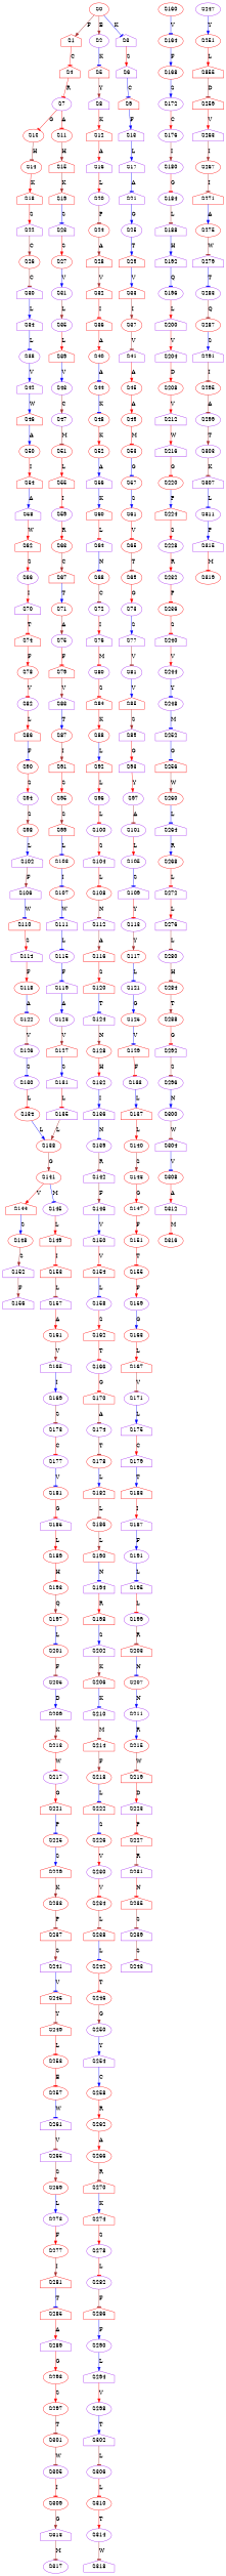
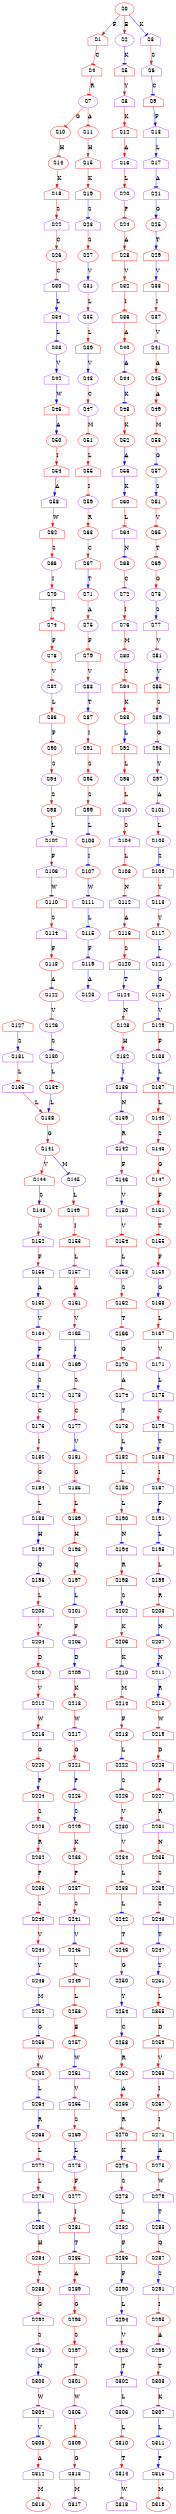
  strict digraph {
    node [color=red shape=ellipse]
    edge [arrowhead=normal color=red]
    S1 [shape=house]
    S0
    S2 [color=purple]
    S3 [color=purple shape=house]
    S4 [shape=house]
    S5 [shape=house]
    S6 [color=purple shape=house]
    S7 [color=purple]
    S8 [color=purple shape=house]
    S9 [shape=house]
    S10
    S11
    S12 [shape=house]
    S13 [color=purple shape=house]
    S14
    S15 [shape=house]
    S16 [color=purple shape=house]
    S17 [color=purple shape=house]
    S18 [shape=house]
    S19 [shape=house]
    S20 [color=purple]
    S21 [color=purple shape=house]
    S22 [color=purple shape=house]
    S23 [color=purple shape=house]
    S24
-   S25 [color=purple]
+   S25
    S26
    S27
    S28 [shape=house]
    S29 [shape=house]
    S30 [color=purple shape=house]
    S31 [color=purple]
    S32 [shape=house]
    S33 [shape=house]
    S34 [color=purple shape=house]
    S35 [color=purple]
    S36 [shape=house]
    S37
    S38 [color=purple]
    S39 [shape=house]
    S40
    S41 [color=purple shape=house]
    S42 [color=purple shape=house]
    S43 [color=purple]
    S44
    S45
    S46 [shape=house]
    S47 [color=purple]
    S48
    S49
    S50
    S51
    S52
    S53
    S54 [shape=house]
    S55 [shape=house]
    S56 [color=purple shape=house]
    S57
    S58 [color=purple shape=house]
    S59 [color=purple]
    S60 [shape=house]
    S61
    S62 [shape=house]
    S63
    S64 [color=purple shape=house]
    S65
    S66 [color=purple]
    S67 [shape=house]
    S68
    S69
    S70 [color=purple shape=house]
    S71
    S72 [color=purple]
    S73 [color=purple]
    S74 [shape=house]
    S75 [color=purple]
    S76 [color=purple shape=house]
    S77 [color=purple shape=house]
    S78
    S79 [shape=house]
    S80 [color=purple]
    S81 [color=purple]
    S82 [color=purple]
    S83 [color=purple shape=house]
    S84 [shape=house]
    S85 [shape=house]
    S86 [shape=house]
    S87
    S88
    S89 [color=purple shape=house]
    S90
    S91 [shape=house]
    S92 [shape=house]
    S93 [color=purple shape=house]
    S94 [color=purple]
    S95
    S96 [color=purple]
    S97 [color=purple]
    S98
    S99 [shape=house]
    S100 [color=purple]
    S101 [color=purple]
    S102 [color=purple shape=house]
    S103
    S104 [color=purple shape=house]
    S105 [color=purple]
    S106 [color=purple shape=house]
    S107
    S108
    S109 [color=purple shape=house]
    S110 [shape=house]
    S111 [color=purple shape=house]
    S112 [color=purple shape=house]
    S113 [color=purple]
    S114 [color=purple shape=house]
    S115 [color=purple]
    S116 [shape=house]
    S117
    S118
    S119 [color=purple shape=house]
    S120 [shape=house]
    S121 [color=purple]
    S122
    S123 [color=purple]
    S124 [color=purple shape=house]
    S125
    S126 [color=purple]
    S127 [shape=house]
    S128
    S129 [shape=house]
    S130 [color=purple]
    S131 [color=purple shape=house]
    S132 [color=purple]
    S133 [color=purple]
    S134
    S135 [color=purple shape=house]
    S136 [color=purple shape=house]
    S137 [shape=house]
    S138
    S139 [color=purple]
    S140
    S141
    S142 [color=purple shape=house]
    S143
    S144 [shape=house]
    S145 [color=purple]
    S146 [color=purple shape=house]
    S147
    S148
    S149 [shape=house]
    S150 [color=purple shape=house]
    S151
    S152 [color=purple shape=house]
    S153 [shape=house]
    S154 [shape=house]
    S155
    S156 [color=purple shape=house]
    S157 [color=purple shape=house]
    S158 [color=purple]
    S159 [color=purple]
    S160
    S161
    S162 [shape=house]
    S163
    S164
    S165 [color=purple shape=house]
    S166 [color=purple]
    S167 [shape=house]
    S168
    S169 [color=purple]
    S170 [shape=house]
    S171 [color=purple]
    S172 [color=purple]
    S173 [color=purple]
    S174 [color=purple]
    S175 [color=purple shape=house]
    S176 [color=purple]
    S177 [color=purple]
    S178
    S179 [color=purple shape=house]
    S180 [color=purple]
    S181
    S182 [shape=house]
    S183 [shape=house]
    S184 [color=purple]
    S185 [color=purple shape=house]
    S186
    S187 [color=purple shape=house]
    S188 [color=purple shape=house]
    S189
    S190 [shape=house]
    S191 [color=purple]
    S192 [color=purple shape=house]
    S193
    S194 [color=purple shape=house]
    S195 [color=purple shape=house]
    S196 [color=purple]
    S197
    S198 [shape=house]
    S199 [color=purple]
    S200 [color=purple shape=house]
    S201
    S202 [color=purple shape=house]
    S203 [shape=house]
    S204 [color=purple shape=house]
    S205 [color=purple]
    S206 [shape=house]
    S207
    S208
    S209 [color=purple shape=house]
    S210 [color=purple shape=house]
    S211 [color=purple]
    S212 [color=purple shape=house]
    S213
    S214 [shape=house]
    S215
    S216 [color=purple shape=house]
    S217 [color=purple]
    S218
    S219 [shape=house]
    S220
    S221 [shape=house]
    S222 [shape=house]
    S223 [color=purple shape=house]
    S224 [shape=house]
    S225
    S226
    S227 [shape=house]
    S228 [color=purple]
    S229 [shape=house]
    S230 [color=purple]
    S231 [color=purple shape=house]
    S232 [color=purple]
    S233
    S234
    S235 [shape=house]
    S236
    S237 [shape=house]
    S238 [shape=house]
    S239 [color=purple shape=house]
    S240 [color=purple shape=house]
    S241 [color=purple shape=house]
    S242
    S243 [color=purple shape=house]
    S244 [color=purple]
    S245 [shape=house]
    S246
    S247 [color=purple]
    S248 [color=purple]
    S249 [shape=house]
    S250 [color=purple]
    S251
    S252 [color=purple shape=house]
    S253
    S254 [color=purple shape=house]
    n256 [label=S855 shape=house]
    S256 [shape=house]
    S257
    S258
    S259 [shape=house]
    S260
    S261 [color=purple shape=house]
    S262
    S263 [color=purple shape=house]
    S264 [color=purple shape=house]
    S265 [color=purple shape=house]
    S266
    S267
    S268
    S269
    S270 [shape=house]
    S271 [shape=house]
    S272 [color=purple shape=house]
    S273 [color=purple]
    S274 [shape=house]
    S275
    S276 [color=purple shape=house]
    S277
    S278 [color=purple]
    S279 [color=purple shape=house]
    S280 [color=purple]
    S281 [shape=house]
    S282 [color=purple]
    S283 [color=purple]
    S284
    S285 [shape=house]
    S286 [shape=house]
    S287
    S288
    S289 [color=purple shape=house]
    S290 [color=purple]
    S291 [color=purple shape=house]
    S292 [color=purple shape=house]
    S293
    S294 [color=purple shape=house]
    S295
    S296 [color=purple]
    S297
    S298 [color=purple]
    S299 [color=purple]
    S300 [color=purple]
    S301
    S302 [color=purple shape=house]
    S303 [color=purple]
    S304 [color=purple shape=house]
    S305 [color=purple]
    S306 [color=purple]
    S307 [color=purple shape=house]
    S308
    S309
    S310
    S311 [color=purple]
    S312 [color=purple shape=house]
    S313 [color=purple shape=house]
    S314 [color=purple]
    S315 [color=purple shape=house]
    S316
    S317 [color=purple]
    S318 [color=purple shape=house]
    S319
    S1 -> S4 [arrowhead=tee label=C]
    S0 -> S1 [color=brown label=F]
    S0 -> S2 [color=brown label=E]
    S0 -> S3 [arrowhead=tee color=blue label=K]
    S2 -> S5 [arrowhead=tee color=blue label=K]
    S3 -> S6 [label=S]
    S4 -> S7 [arrowhead=tee label=R]
    S5 -> S8 [color=brown label=Y]
    S6 -> S9 [arrowhead=tee color=blue label=C]
    S7 -> S10 [arrowhead=tee label=G]
    S7 -> S11 [arrowhead=tee label=A]
    S8 -> S12 [label=K]
    S9 -> S13 [color=blue label=F]
    S10 -> S14 [arrowhead=tee color=brown label=H]
    S11 -> S15 [color=brown label=H]
    S12 -> S16 [label=A]
    S13 -> S17 [color=blue label=L]
    S14 -> S18 [label=K]
    S15 -> S19 [color=brown label=K]
    S16 -> S20 [label=L]
    S17 -> S21 [arrowhead=tee color=blue label=A]
    S18 -> S22 [label=S]
    S19 -> S23 [arrowhead=tee color=blue label=S]
    S20 -> S24 [arrowhead=tee color=brown label=P]
    S21 -> S25 [color=blue label=G]
    S22 -> S26 [color=brown label=C]
    S23 -> S27 [label=S]
    S24 -> S28 [color=brown label=A]
    S25 -> S29 [color=blue label=T]
    S26 -> S30 [arrowhead=tee color=brown label=C]
    S27 -> S31 [color=blue label=V]
    S28 -> S32 [color=brown label=V]
    S29 -> S33 [color=blue label=V]
    S30 -> S34 [color=blue label=L]
    S31 -> S35 [color=brown label=L]
    S32 -> S36 [arrowhead=tee label=I]
    S33 -> S37 [color=brown label=I]
    S34 -> S38 [arrowhead=tee color=blue label=L]
    S35 -> S39 [label=L]
    S36 -> S40 [label=A]
    S37 -> S41 [arrowhead=tee color=brown label=V]
    S38 -> S42 [color=blue label=V]
    S39 -> S43 [color=blue label=V]
    S40 -> S44 [arrowhead=tee color=blue label=A]
    S41 -> S45 [label=A]
    S42 -> S46 [color=blue label=W]
    S43 -> S47 [color=brown label=C]
    S44 -> S48 [arrowhead=tee color=blue label=K]
    S45 -> S49 [label=A]
    S46 -> S50 [color=blue label=A]
    S47 -> S51 [arrowhead=tee color=brown label=M]
    S48 -> S52 [label=K]
    S49 -> S53 [arrowhead=tee label=M]
    S50 -> S54 [label=I]
    S51 -> S55 [label=L]
    S52 -> S56 [color=blue label=A]
    S53 -> S57 [arrowhead=tee color=blue label=G]
    S54 -> S58 [color=blue label=A]
    S55 -> S59 [arrowhead=tee label=I]
    S56 -> S60 [color=blue label=K]
    S57 -> S61 [color=blue label=S]
    S58 -> S62 [label=W]
    S59 -> S63 [label=R]
    S60 -> S64 [arrowhead=tee label=L]
    S61 -> S65 [arrowhead=tee label=V]
    S62 -> S66 [label=S]
    S63 -> S67 [color=brown label=C]
    S64 -> S68 [arrowhead=tee color=blue label=N]
    S65 -> S69 [arrowhead=tee color=brown label=T]
    S66 -> S70 [label=I]
    S67 -> S71 [color=blue label=T]
    S68 -> S72 [arrowhead=tee color=brown label=C]
    S69 -> S73 [label=G]
    S70 -> S74 [arrowhead=tee label=T]
    S71 -> S75 [color=brown label=A]
    S72 -> S76 [label=I]
    S73 -> S77 [color=blue label=S]
    S74 -> S78 [label=F]
    S75 -> S79 [arrowhead=tee label=F]
    S76 -> S80 [arrowhead=tee label=M]
    S77 -> S81 [arrowhead=tee color=brown label=V]
    S78 -> S82 [arrowhead=tee label=V]
    S79 -> S83 [color=brown label=V]
    S80 -> S84 [arrowhead=tee label=S]
    S81 -> S85 [color=blue label=V]
    S82 -> S86 [label=L]
    S83 -> S87 [color=blue label=T]
    S84 -> S88 [label=K]
    S85 -> S89 [color=brown label=S]
    S86 -> S90 [arrowhead=tee color=blue label=F]
    S87 -> S91 [color=brown label=I]
    S88 -> S92 [color=blue label=L]
-   S89 -> S93 [label=G]
+   S89 -> S93 [arrowhead=tee label=G]
    S90 -> S94 [label=S]
    S91 -> S95 [label=S]
    S92 -> S96 [label=L]
    S93 -> S97 [label=Y]
    S94 -> S98 [color=brown label=S]
    S95 -> S99 [color=brown label=S]
    S96 -> S100 [arrowhead=tee label=L]
    S97 -> S101 [arrowhead=tee color=brown label=A]
    S98 -> S102 [color=blue label=L]
    S99 -> S103 [arrowhead=tee color=blue label=L]
    S100 -> S104 [label=S]
    S101 -> S105 [label=L]
    S102 -> S106 [color=brown label=F]
    S103 -> S107 [arrowhead=tee color=blue label=I]
    S104 -> S108 [arrowhead=tee label=L]
    S105 -> S109 [arrowhead=tee color=blue label=S]
    S106 -> S110 [arrowhead=tee color=blue label=W]
    S107 -> S111 [arrowhead=tee color=blue label=W]
    S108 -> S112 [arrowhead=tee color=brown label=N]
    S109 -> S113 [arrowhead=tee label=Y]
    S110 -> S114 [label=S]
    S111 -> S115 [arrowhead=tee color=blue label=L]
    S112 -> S116 [color=brown label=A]
    S113 -> S117 [color=brown label=Y]
    S114 -> S118 [label=F]
    S115 -> S119 [arrowhead=tee color=blue label=F]
    S116 -> S120 [label=S]
    S117 -> S121 [arrowhead=tee color=blue label=L]
    S118 -> S122 [arrowhead=tee color=blue label=A]
    S119 -> S123 [color=blue label=A]
-   S120 -> S124 [arrowhead=tee color=blue label=T]
+   S120 -> S124 [color=blue label=T]
    S121 -> S125 [color=blue label=G]
    S122 -> S126 [arrowhead=tee color=brown label=V]
-   S123 -> S127 [color=brown label=V]
    S124 -> S128 [color=brown label=N]
    S125 -> S129 [arrowhead=tee color=blue label=V]
    S126 -> S130 [arrowhead=tee color=blue label=S]
    S127 -> S131 [color=blue label=S]
    S128 -> S132 [label=H]
    S129 -> S133 [arrowhead=tee label=F]
    S130 -> S134 [arrowhead=tee label=L]
    S131 -> S135 [arrowhead=tee label=L]
    S132 -> S136 [color=blue label=I]
    S133 -> S137 [color=blue label=L]
    S134 -> S138 [color=blue label=L]
    S135 -> S138 [color=brown label=L]
    S136 -> S139 [arrowhead=tee color=blue label=N]
    S137 -> S140 [label=L]
    S138 -> S141 [color=brown label=G]
    S139 -> S142 [arrowhead=tee color=brown label=R]
    S140 -> S143 [color=brown label=S]
    S141 -> S144 [label=V]
    S141 -> S145 [arrowhead=tee color=blue label=M]
    S142 -> S146 [color=brown label=F]
    S143 -> S147 [label=G]
    S144 -> S148 [color=blue label=S]
    S145 -> S149 [label=L]
    S146 -> S150 [color=blue label=V]
    S147 -> S151 [label=F]
    S148 -> S152 [color=brown label=S]
    S149 -> S153 [arrowhead=tee label=I]
    S150 -> S154 [arrowhead=tee label=V]
    S151 -> S155 [arrowhead=tee label=T]
    S152 -> S156 [color=brown label=F]
    S153 -> S157 [arrowhead=tee color=brown label=L]
    S154 -> S158 [arrowhead=tee color=blue label=L]
    S155 -> S159 [label=F]
+   S156 -> S160 [color=blue label=A]
    S157 -> S161 [label=A]
    S158 -> S162 [label=S]
    S159 -> S163 [color=blue label=G]
    S160 -> S164 [arrowhead=tee color=blue label=V]
    S161 -> S165 [color=brown label=V]
    S162 -> S166 [arrowhead=tee label=T]
    S163 -> S167 [label=L]
    S164 -> S168 [color=blue label=F]
    S165 -> S169 [color=blue label=I]
    S166 -> S170 [arrowhead=tee label=G]
    S167 -> S171 [arrowhead=tee color=brown label=V]
    S168 -> S172 [color=blue label=S]
    S169 -> S173 [arrowhead=tee color=brown label=S]
    S170 -> S174 [arrowhead=tee color=brown label=A]
    S171 -> S175 [color=blue label=L]
    S172 -> S176 [label=C]
    S173 -> S177 [arrowhead=tee label=C]
    S174 -> S178 [arrowhead=tee color=brown label=T]
    S175 -> S179 [label=C]
    S176 -> S180 [color=brown label=I]
    S177 -> S181 [arrowhead=tee color=blue label=V]
    S178 -> S182 [color=blue label=L]
    S179 -> S183 [color=blue label=T]
    S180 -> S184 [arrowhead=tee label=G]
    S181 -> S185 [arrowhead=tee label=G]
    S182 -> S186 [arrowhead=tee color=brown label=L]
    S183 -> S187 [label=I]
    S184 -> S188 [arrowhead=tee color=brown label=L]
    S185 -> S189 [label=L]
    S186 -> S190 [color=brown label=L]
    S187 -> S191 [color=blue label=F]
    S188 -> S192 [color=blue label=H]
    S189 -> S193 [arrowhead=tee label=H]
    S190 -> S194 [arrowhead=tee color=blue label=N]
    S191 -> S195 [arrowhead=tee color=blue label=L]
    S192 -> S196 [arrowhead=tee color=blue label=Q]
    S193 -> S197 [color=brown label=Q]
    S194 -> S198 [label=R]
    S195 -> S199 [arrowhead=tee label=L]
    S196 -> S200 [label=L]
    S197 -> S201 [arrowhead=tee color=blue label=L]
    S198 -> S202 [color=blue label=S]
    S199 -> S203 [arrowhead=tee color=brown label=R]
    S200 -> S204 [label=V]
    S201 -> S205 [arrowhead=tee color=brown label=F]
    S202 -> S206 [color=brown label=K]
    S203 -> S207 [arrowhead=tee color=blue label=N]
    S204 -> S208 [label=D]
    S205 -> S209 [color=blue label=D]
    S206 -> S210 [arrowhead=tee color=blue label=K]
    S207 -> S211 [color=blue label=N]
    S208 -> S212 [label=V]
    S209 -> S213 [color=brown label=K]
    S210 -> S214 [arrowhead=tee color=brown label=M]
    S211 -> S215 [color=blue label=R]
    S212 -> S216 [label=W]
    S213 -> S217 [arrowhead=tee label=W]
    S214 -> S218 [color=brown label=F]
    S215 -> S219 [arrowhead=tee color=brown label=W]
    S216 -> S220 [arrowhead=tee label=G]
    S217 -> S221 [label=G]
    S218 -> S222 [arrowhead=tee color=blue label=L]
    S219 -> S223 [label=D]
    S220 -> S224 [color=blue label=P]
    S221 -> S225 [arrowhead=tee color=blue label=P]
    S222 -> S226 [arrowhead=tee color=blue label=S]
    S223 -> S227 [arrowhead=tee label=P]
    S224 -> S228 [label=S]
    S225 -> S229 [color=blue label=S]
    S226 -> S230 [label=V]
    S227 -> S231 [arrowhead=tee color=brown label=R]
    S228 -> S232 [label=R]
    S229 -> S233 [color=brown label=K]
    S230 -> S234 [arrowhead=tee label=V]
    S231 -> S235 [arrowhead=tee label=N]
    S232 -> S236 [arrowhead=tee label=P]
    S233 -> S237 [arrowhead=tee color=brown label=P]
    S234 -> S238 [arrowhead=tee color=brown label=L]
    S235 -> S239 [arrowhead=tee color=brown label=S]
    S236 -> S240 [arrowhead=tee label=S]
    S237 -> S241 [color=brown label=S]
    S238 -> S242 [arrowhead=tee color=blue label=L]
    S239 -> S243 [arrowhead=tee color=brown label=S]
    S240 -> S244 [label=V]
    S241 -> S245 [arrowhead=tee color=blue label=V]
    S242 -> S246 [arrowhead=tee label=T]
+   S243 -> S247 [arrowhead=tee color=blue label=T]
    S244 -> S248 [arrowhead=tee color=blue label=Y]
    S245 -> S249 [arrowhead=tee color=brown label=Y]
    S246 -> S250 [color=brown label=G]
    S247 -> S251 [color=blue label=Y]
    S248 -> S252 [arrowhead=tee color=blue label=M]
    S249 -> S253 [arrowhead=tee label=L]
    S250 -> S254 [color=blue label=Y]
    S251 -> n256 [label=L]
    S252 -> S256 [arrowhead=tee color=blue label=G]
    S253 -> S257 [arrowhead=tee label=E]
    S254 -> S258 [color=blue label=C]
    n256 -> S259 [arrowhead=tee color=brown label=D]
    S256 -> S260 [color=brown label=W]
    S257 -> S261 [arrowhead=tee color=blue label=W]
    S258 -> S262 [label=R]
    S259 -> S263 [label=V]
    S260 -> S264 [arrowhead=tee color=blue label=L]
    S261 -> S265 [arrowhead=tee color=brown label=V]
    S262 -> S266 [label=A]
    S263 -> S267 [color=brown label=I]
    S264 -> S268 [color=blue label=R]
    S265 -> S269 [color=brown label=S]
    S266 -> S270 [arrowhead=tee color=brown label=R]
    S267 -> S271 [arrowhead=tee color=brown label=I]
    S268 -> S272 [arrowhead=tee label=L]
    S269 -> S273 [color=blue label=L]
    S270 -> S274 [color=blue label=K]
    S271 -> S275 [color=blue label=A]
    S272 -> S276 [label=L]
    S273 -> S277 [label=F]
    S274 -> S278 [label=S]
    S275 -> S279 [arrowhead=tee color=brown label=W]
-   S276 -> S280 [arrowhead=tee color=brown label=L]
+   S276 -> S280 [arrowhead=tee color=blue label=L]
    S277 -> S281 [color=brown label=I]
    S278 -> S282 [arrowhead=tee label=L]
    S279 -> S283 [arrowhead=tee color=blue label=T]
    S280 -> S284 [arrowhead=tee color=brown label=H]
    S281 -> S285 [arrowhead=tee color=blue label=T]
    S282 -> S286 [arrowhead=tee color=brown label=F]
    S283 -> S287 [arrowhead=tee color=brown label=Q]
    S284 -> S288 [color=brown label=T]
    S285 -> S289 [label=A]
    S286 -> S290 [color=blue label=F]
    S287 -> S291 [color=blue label=S]
    S288 -> S292 [arrowhead=tee label=G]
    S289 -> S293 [label=G]
    S290 -> S294 [color=blue label=L]
    S291 -> S295 [arrowhead=tee color=brown label=I]
    S292 -> S296 [arrowhead=tee color=brown label=S]
    S293 -> S297 [label=S]
    S294 -> S298 [label=V]
    S295 -> S299 [arrowhead=tee color=brown label=A]
    S296 -> S300 [color=blue label=N]
    S297 -> S301 [arrowhead=tee color=brown label=T]
    S298 -> S302 [color=blue label=T]
    S299 -> S303 [color=brown label=T]
    S300 -> S304 [arrowhead=tee color=brown label=W]
    S301 -> S305 [arrowhead=tee color=brown label=W]
    S302 -> S306 [arrowhead=tee color=brown label=L]
    S303 -> S307 [arrowhead=tee color=brown label=K]
    S304 -> S308 [arrowhead=tee color=blue label=V]
    S305 -> S309 [arrowhead=tee label=I]
    S306 -> S310 [arrowhead=tee label=L]
    S307 -> S311 [arrowhead=tee color=blue label=L]
    S308 -> S312 [label=A]
    S309 -> S313 [color=brown label=G]
    S310 -> S314 [label=T]
    S311 -> S315 [color=blue label=P]
    S312 -> S316 [arrowhead=tee label=M]
    S313 -> S317 [arrowhead=tee color=brown label=M]
    S314 -> S318 [arrowhead=tee color=brown label=W]
    S315 -> S319 [arrowhead=tee label=M]
  }
